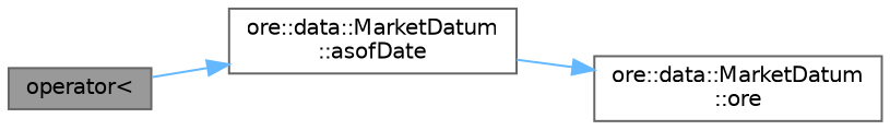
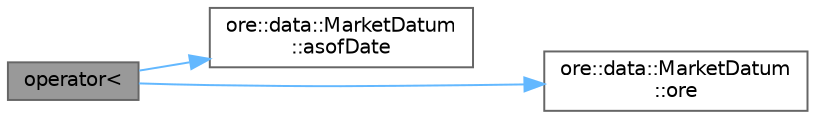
  digraph {
    rankdir=LR
    node [color=grey40 fillcolor=white fontname=Helvetica fontsize=10 shape=box style=filled]
    edge [color=steelblue1 fontname=Helvetica fontsize=10 labelfontname=Helvetica labelfontsize=10 style=solid]
    n1 [color=gray40 fillcolor=grey60 fontcolor=black height=0.2 label="operator\<" width=0.4]
    n2 [height=0.2 label="ore::data::MarketDatum\l::asofDate" width=0.4]
    n3 [height=0.2 label="ore::data::MarketDatum\l::ore" width=0.4]
    n1 -> n2
-   n2 -> n3
+   n1 -> n3
  }
